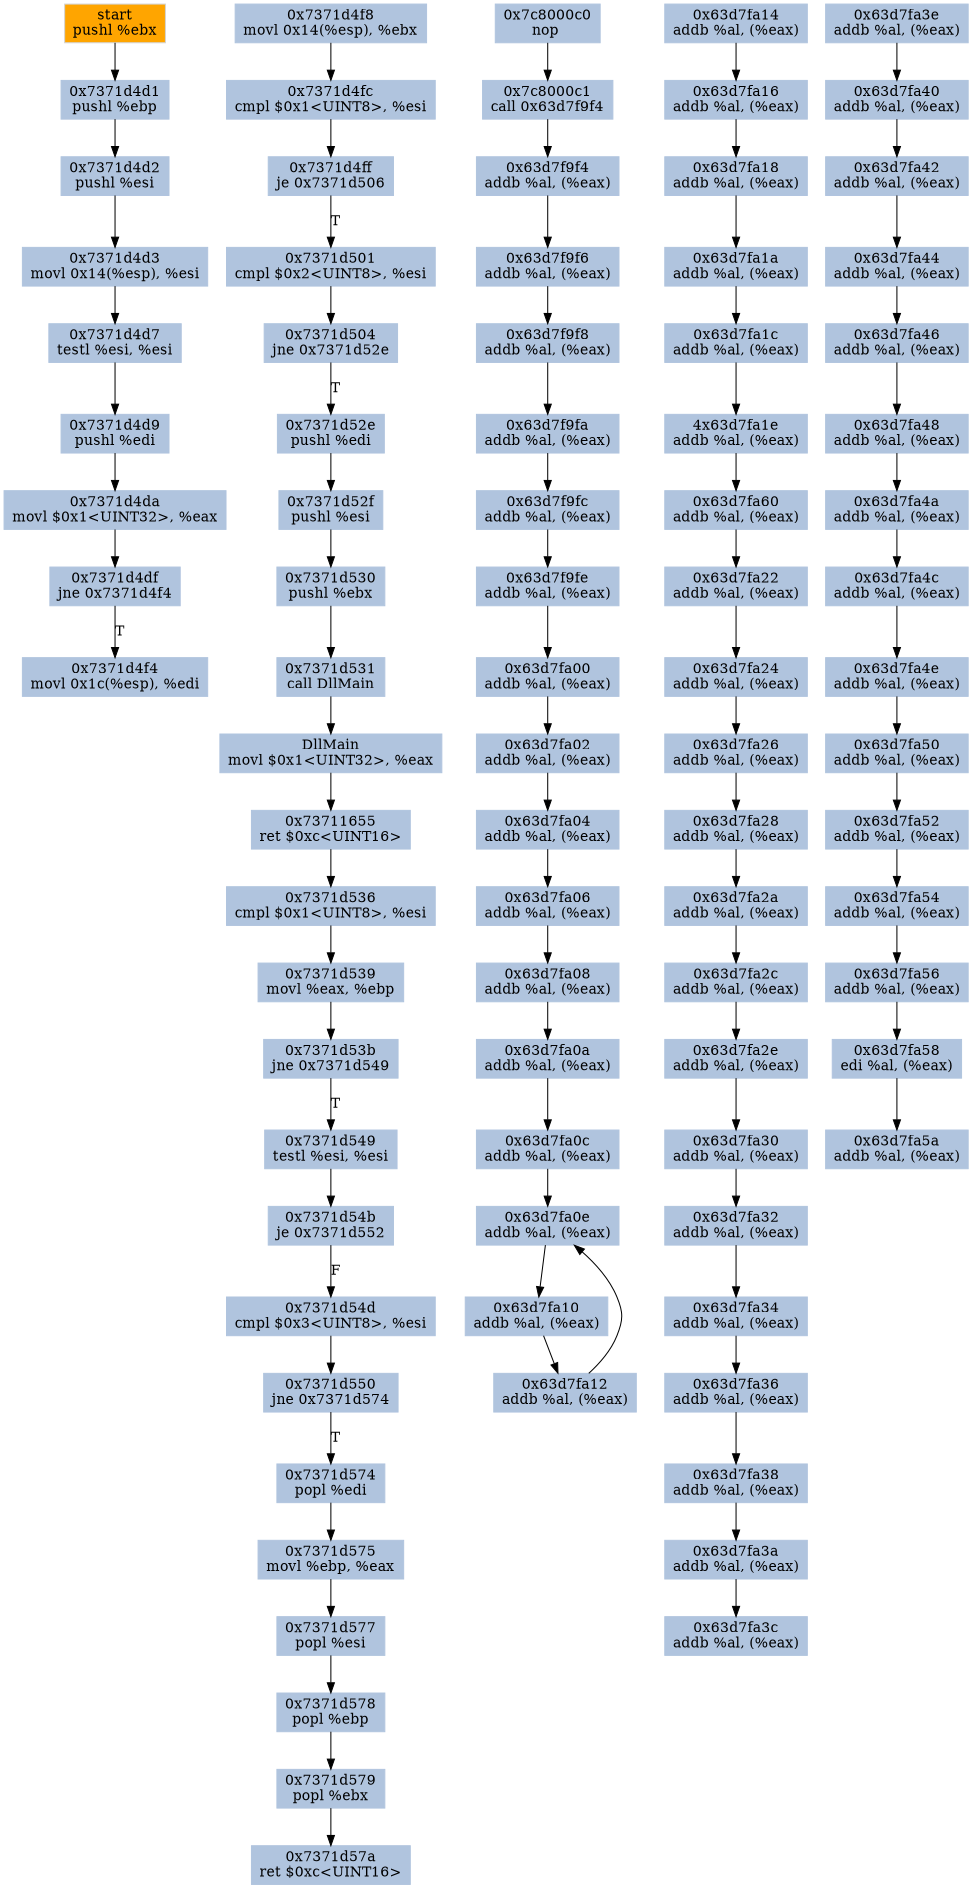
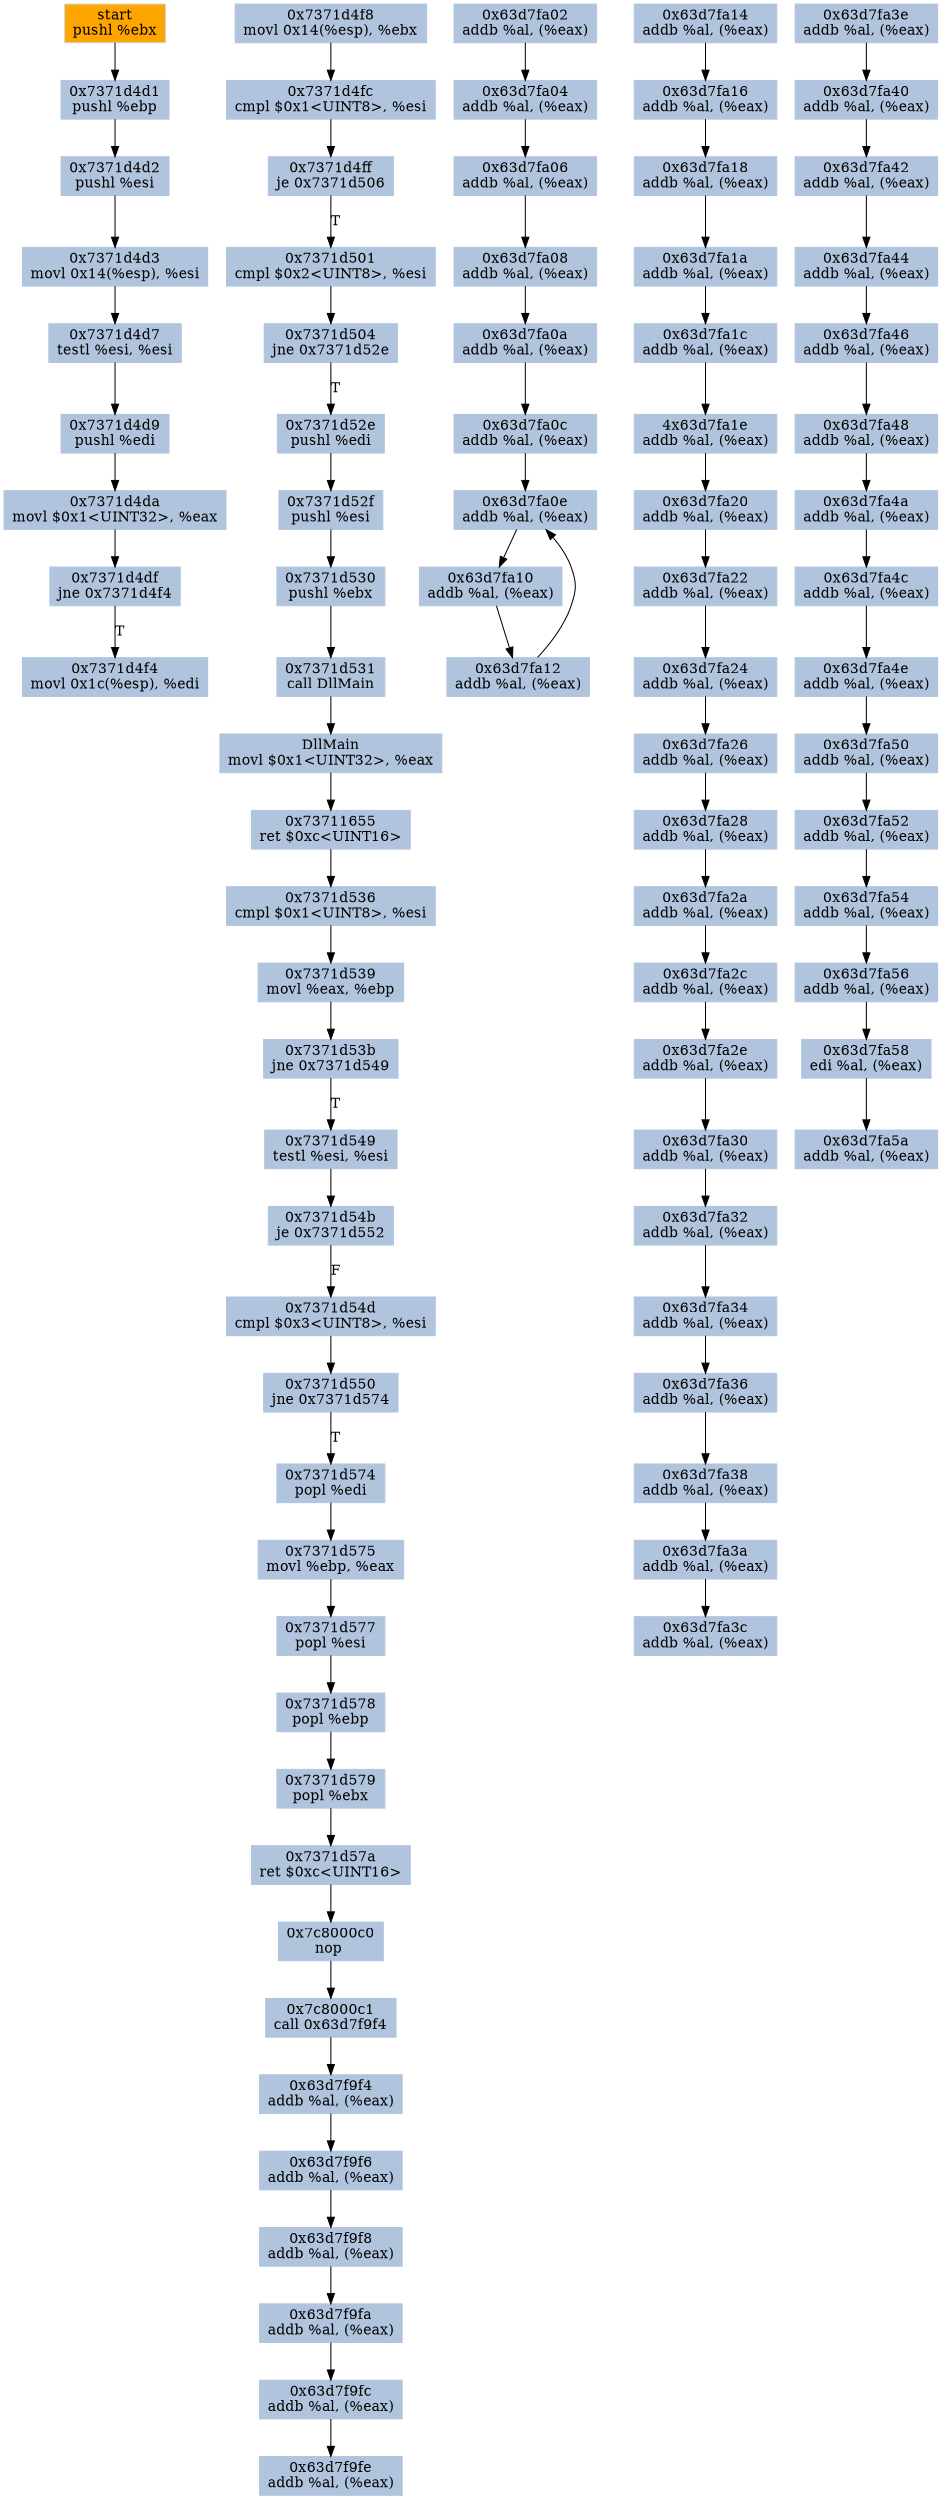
  digraph {
    node [color=lightsteelblue fillcolor=lightsteelblue shape=rectangle style=filled]
    edge [color="#000000"]
    n1 [color=lightgrey fillcolor=orange label="start\npushl %ebx"]
    n2 [label="0x7371d4d1\npushl %ebp"]
    n3 [label="0x7371d4d2\npushl %esi"]
    n4 [label="0x7371d4d3\nmovl 0x14(%esp), %esi"]
    n5 [label="0x7371d4d7\ntestl %esi, %esi"]
    n6 [label="0x7371d4d9\npushl %edi"]
    n7 [label="0x7371d4da\nmovl $0x1<UINT32>, %eax"]
    n8 [label="0x7371d4df\njne 0x7371d4f4"]
    n9 [label="0x7371d4f4\nmovl 0x1c(%esp), %edi"]
    n10 [label="0x7371d4f8\nmovl 0x14(%esp), %ebx"]
    n11 [label="0x7371d4fc\ncmpl $0x1<UINT8>, %esi"]
    n12 [label="0x7371d4ff\nje 0x7371d506"]
    n13 [label="0x7371d501\ncmpl $0x2<UINT8>, %esi"]
    n14 [label="0x7371d504\njne 0x7371d52e"]
    n15 [label="0x7371d52e\npushl %edi"]
    n16 [label="0x7371d52f\npushl %esi"]
    n17 [label="0x7371d530\npushl %ebx"]
    n18 [label="0x7371d531\ncall DllMain"]
    n19 [label="DllMain\nmovl $0x1<UINT32>, %eax"]
    n20 [label="0x73711655\nret $0xc<UINT16>"]
    n21 [label="0x7371d536\ncmpl $0x1<UINT8>, %esi"]
    n22 [label="0x7371d539\nmovl %eax, %ebp"]
    n23 [label="0x7371d53b\njne 0x7371d549"]
    n24 [label="0x7371d549\ntestl %esi, %esi"]
    n25 [label="0x7371d54b\nje 0x7371d552"]
    n26 [label="0x7371d54d\ncmpl $0x3<UINT8>, %esi"]
    n27 [label="0x7371d550\njne 0x7371d574"]
    n28 [label="0x7371d574\npopl %edi"]
    n29 [label="0x7371d575\nmovl %ebp, %eax"]
    n30 [label="0x7371d577\npopl %esi"]
    n31 [label="0x7371d578\npopl %ebp"]
    n32 [label="0x7371d579\npopl %ebx"]
    n33 [label="0x7371d57a\nret $0xc<UINT16>"]
    n34 [label="0x7c8000c0\nnop "]
    n35 [label="0x7c8000c1\ncall 0x63d7f9f4"]
    n36 [label="0x63d7f9f4\naddb %al, (%eax)"]
    n37 [label="0x63d7f9f6\naddb %al, (%eax)"]
    n38 [label="0x63d7f9f8\naddb %al, (%eax)"]
    n39 [label="0x63d7f9fa\naddb %al, (%eax)"]
    n40 [label="0x63d7f9fc\naddb %al, (%eax)"]
    n41 [label="0x63d7f9fe\naddb %al, (%eax)"]
-   n42 [label="0x63d7fa00\naddb %al, (%eax)"]
    n43 [label="0x63d7fa02\naddb %al, (%eax)"]
    n44 [label="0x63d7fa04\naddb %al, (%eax)"]
    n45 [label="0x63d7fa06\naddb %al, (%eax)"]
    n46 [label="0x63d7fa08\naddb %al, (%eax)"]
    n47 [label="0x63d7fa0a\naddb %al, (%eax)"]
    n48 [label="0x63d7fa0c\naddb %al, (%eax)"]
    n49 [label="0x63d7fa0e\naddb %al, (%eax)"]
    n50 [label="0x63d7fa10\naddb %al, (%eax)"]
    n51 [label="0x63d7fa12\naddb %al, (%eax)"]
    n52 [label="0x63d7fa14\naddb %al, (%eax)"]
    n53 [label="0x63d7fa16\naddb %al, (%eax)"]
    n54 [label="0x63d7fa18\naddb %al, (%eax)"]
    n55 [label="0x63d7fa1a\naddb %al, (%eax)"]
    n56 [label="0x63d7fa1c\naddb %al, (%eax)"]
    n57 [label="4x63d7fa1e\naddb %al, (%eax)"]
-   n58 [label="0x63d7fa60\naddb %al, (%eax)"]
+   n58 [label="0x63d7fa20\naddb %al, (%eax)"]
    n59 [label="0x63d7fa22\naddb %al, (%eax)"]
    n60 [label="0x63d7fa24\naddb %al, (%eax)"]
    n61 [label="0x63d7fa26\naddb %al, (%eax)"]
    n62 [label="0x63d7fa28\naddb %al, (%eax)"]
    n63 [label="0x63d7fa2a\naddb %al, (%eax)"]
    n64 [label="0x63d7fa2c\naddb %al, (%eax)"]
    n65 [label="0x63d7fa2e\naddb %al, (%eax)"]
    n66 [label="0x63d7fa30\naddb %al, (%eax)"]
    n67 [label="0x63d7fa32\naddb %al, (%eax)"]
    n68 [label="0x63d7fa34\naddb %al, (%eax)"]
    n69 [label="0x63d7fa36\naddb %al, (%eax)"]
    n70 [label="0x63d7fa38\naddb %al, (%eax)"]
    n71 [label="0x63d7fa3a\naddb %al, (%eax)"]
    n72 [label="0x63d7fa3c\naddb %al, (%eax)"]
    n73 [label="0x63d7fa3e\naddb %al, (%eax)"]
    n74 [label="0x63d7fa40\naddb %al, (%eax)"]
    n75 [label="0x63d7fa42\naddb %al, (%eax)"]
    n76 [label="0x63d7fa44\naddb %al, (%eax)"]
    n77 [label="0x63d7fa46\naddb %al, (%eax)"]
    n78 [label="0x63d7fa48\naddb %al, (%eax)"]
    n79 [label="0x63d7fa4a\naddb %al, (%eax)"]
    n80 [label="0x63d7fa4c\naddb %al, (%eax)"]
    n81 [label="0x63d7fa4e\naddb %al, (%eax)"]
    n82 [label="0x63d7fa50\naddb %al, (%eax)"]
    n83 [label="0x63d7fa52\naddb %al, (%eax)"]
    n84 [label="0x63d7fa54\naddb %al, (%eax)"]
    n85 [label="0x63d7fa56\naddb %al, (%eax)"]
    n86 [label="0x63d7fa58\nedi %al, (%eax)"]
    n87 [label="0x63d7fa5a\naddb %al, (%eax)"]
    n1 -> n2
    n2 -> n3
    n3 -> n4
    n4 -> n5
    n5 -> n6
    n6 -> n7
    n7 -> n8
    n8 -> n9 [label=T]
    n10 -> n11
    n11 -> n12
    n12 -> n13 [label=T]
    n13 -> n14
    n14 -> n15 [label=T]
    n15 -> n16
    n16 -> n17
    n17 -> n18
    n18 -> n19
    n19 -> n20
    n20 -> n21
    n21 -> n22
    n22 -> n23
    n23 -> n24 [label=T]
    n24 -> n25
    n25 -> n26 [label=F]
    n26 -> n27
    n27 -> n28 [label=T]
    n28 -> n29
    n29 -> n30
    n30 -> n31
    n31 -> n32
    n32 -> n33
+   n33 -> n34
    n34 -> n35
    n35 -> n36
    n36 -> n37
    n37 -> n38
    n38 -> n39
    n39 -> n40
    n40 -> n41
-   n41 -> n42
-   n42 -> n43
    n43 -> n44
    n44 -> n45
    n45 -> n46
    n46 -> n47
    n47 -> n48
    n48 -> n49
    n49 -> n50
    n50 -> n51
    n51 -> n49
    n52 -> n53
    n53 -> n54
    n54 -> n55
    n55 -> n56
    n56 -> n57
    n57 -> n58
    n58 -> n59
    n59 -> n60
    n60 -> n61
    n61 -> n62
    n62 -> n63
    n63 -> n64
    n64 -> n65
    n65 -> n66
    n66 -> n67
    n67 -> n68
    n68 -> n69
    n69 -> n70
    n70 -> n71
    n71 -> n72
    n73 -> n74
    n74 -> n75
    n75 -> n76
    n76 -> n77
    n77 -> n78
    n78 -> n79
    n79 -> n80
    n80 -> n81
    n81 -> n82
    n82 -> n83
    n83 -> n84
    n84 -> n85
    n85 -> n86
    n86 -> n87
  }
